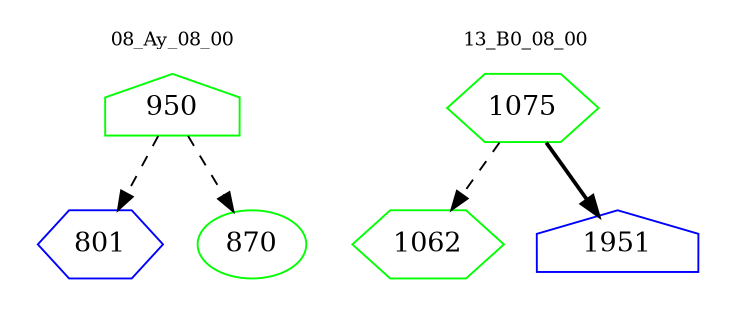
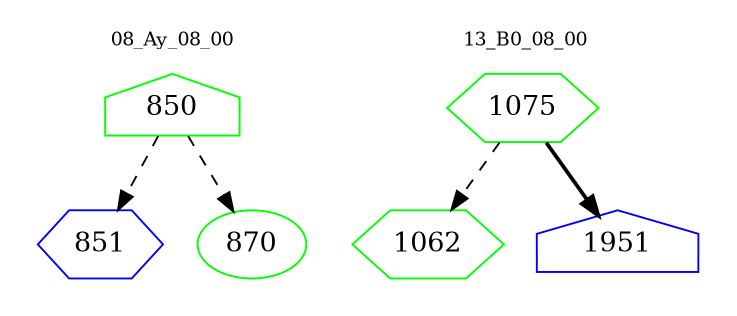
  digraph {
    node [color=green shape=hexagon]
    edge [color=black style=dashed]
-   n1 [label=950 shape=house]
-   n2 [color=blue label=801]
+   n1 [label=850 shape=house]
+   n2 [color=blue label=851]
    n3 [label=870 shape=ellipse]
    n4 [label=1075]
    n5 [label=1062]
    n6 [color=blue label=1951 shape=house]
    subgraph cluster_1 {
      color=white
      fontsize=10
      label="08_Ay_08_00"
      n1
      n2
      n3
    }
    subgraph cluster_2 {
      color=white
      fontsize=10
      label="13_B0_08_00"
      n4
      n5
      n6
    }
    n1 -> n2
    n1 -> n3
    n4 -> n5
    n4 -> n6 [style=bold]
  }
